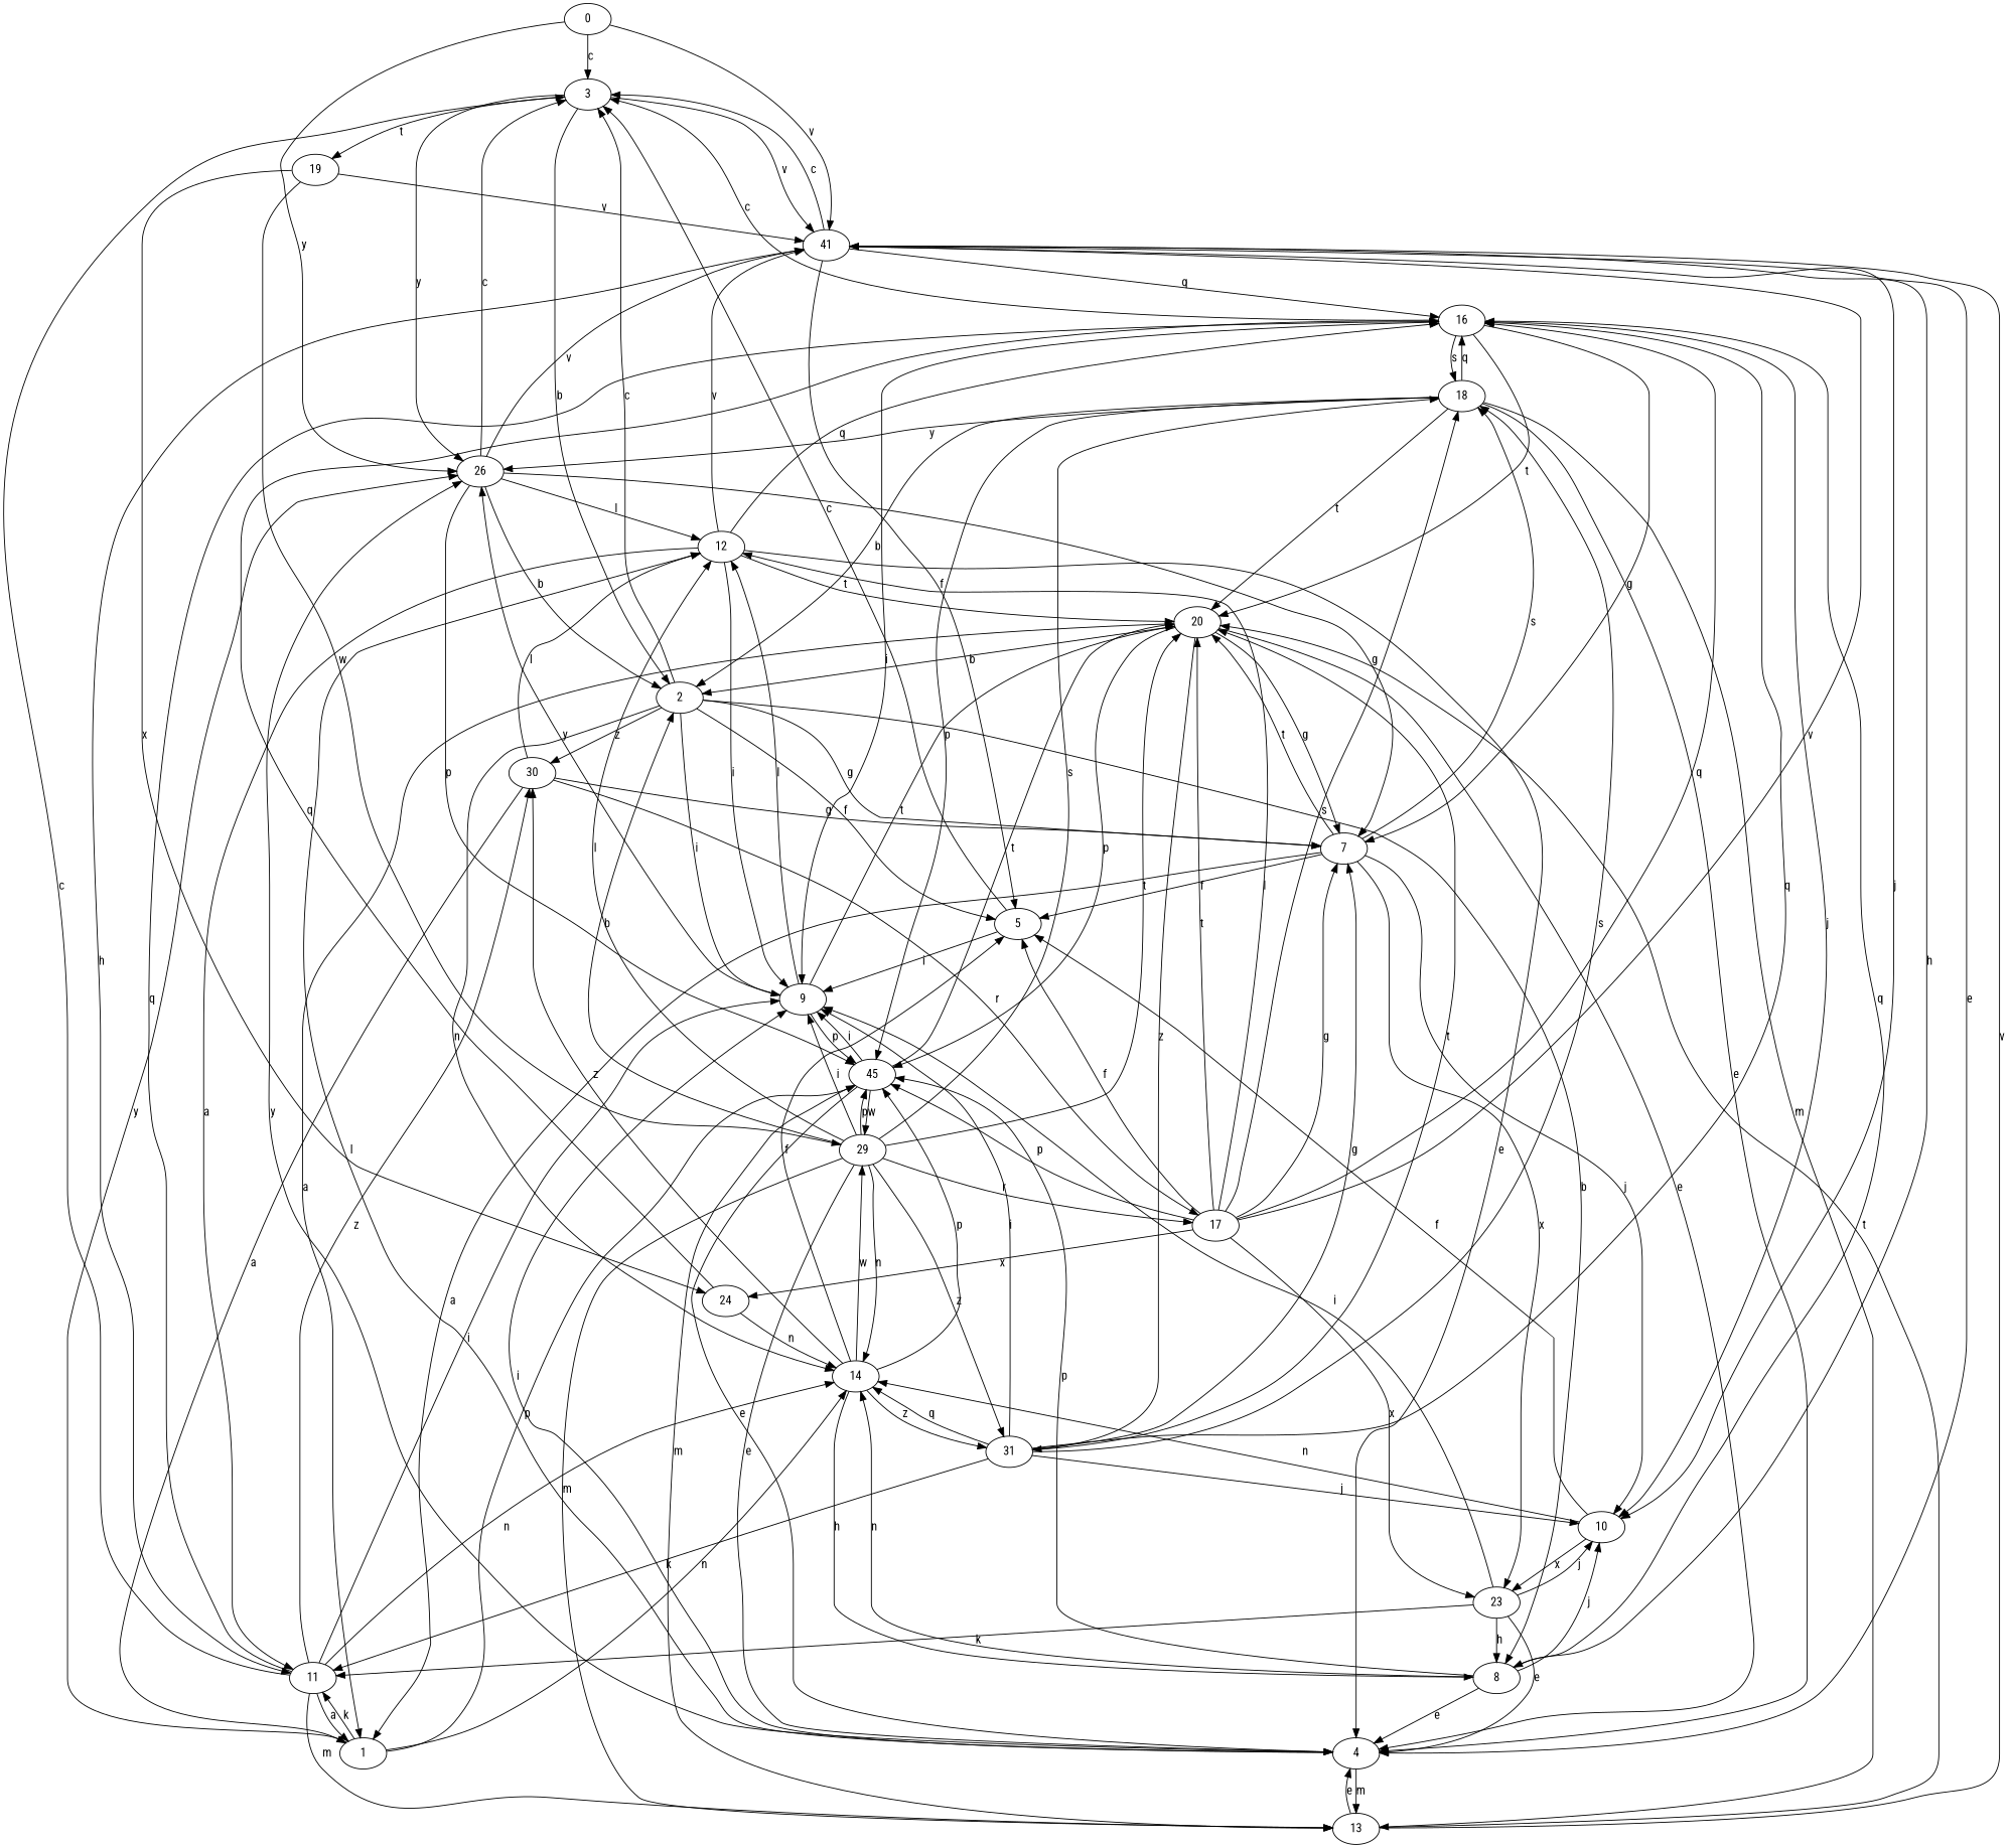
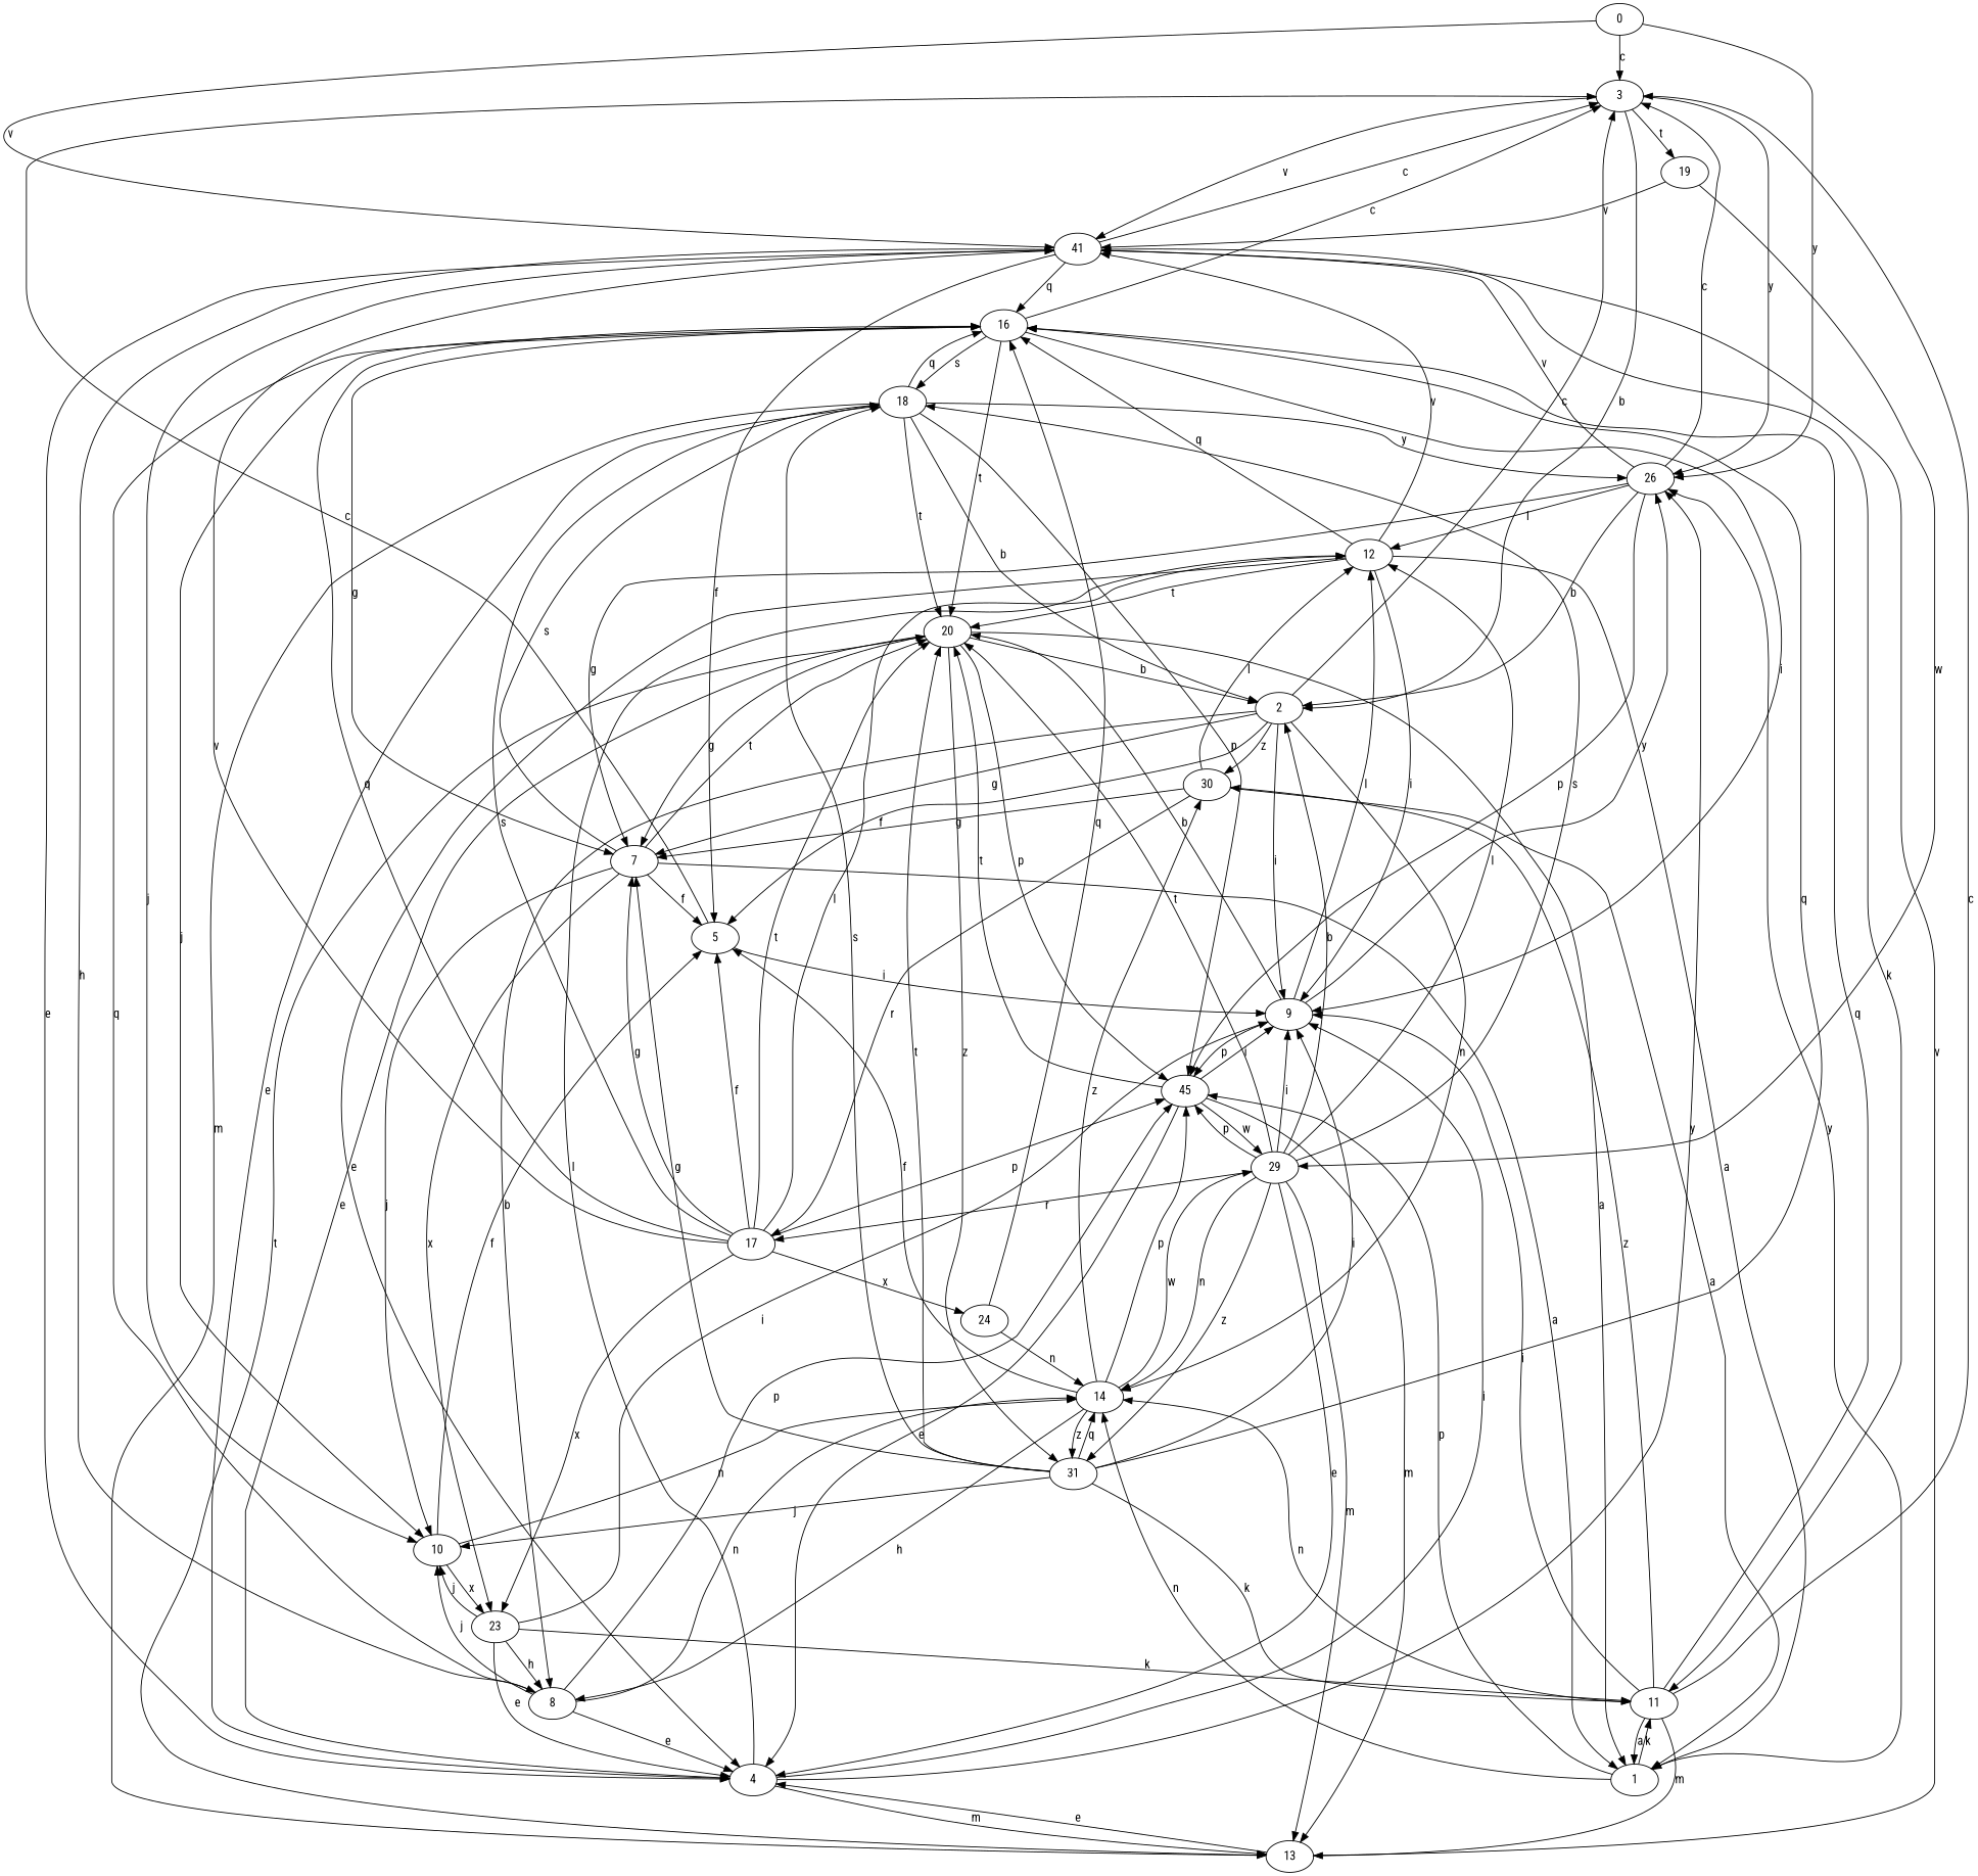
  strict digraph {
    fontname="Roboto Condensed"
    node [fontname="Roboto Condensed"]
    edge [fontname="Roboto Condensed"]
    0
    3
    n3 [label=41]
    26
    2
    19
    11
    5
    4
    10
    8
    16
    n13 [label=45]
    7
    12
    1
    14
    9
    30
    13
    n21 [label=29]
    31
    20
    18
    23
    17
    24
    0 -> 3 [label=c]
    0 -> n3 [label=v]
    0 -> 26 [label=y]
    3 -> n3 [label=v]
    3 -> 26 [label=y]
    3 -> 2 [label=b]
    3 -> 19 [label=t]
    n3 -> 3 [label=c]
-   n3 -> 11 [label=h]
+   n3 -> 11 [label=k]
    n3 -> 5 [label=f]
    n3 -> 4 [label=e]
    n3 -> 10 [label=j]
    n3 -> 8 [label=h]
    n3 -> 16 [label=q]
    26 -> 3 [label=c]
    26 -> n3 [label=v]
    26 -> 2 [label=b]
    26 -> n13 [label=p]
    26 -> 7 [label=g]
    26 -> 12 [label=l]
    2 -> 3 [label=c]
    2 -> 5 [label=f]
    2 -> 8 [label=b]
    2 -> 7 [label=g]
    2 -> 14 [label=n]
    2 -> 9 [label=i]
    2 -> 30 [label=z]
    19 -> n3 [label=v]
    19 -> n21 [label=w]
-   19 -> 24 [label=x]
    11 -> 3 [label=c]
    11 -> 16 [label=q]
    11 -> 1 [label=a]
    11 -> 14 [label=n]
    11 -> 9 [label=i]
    11 -> 30 [label=z]
    11 -> 13 [label=m]
    5 -> 3 [label=c]
    5 -> 9 [label=i]
    4 -> 26 [label=y]
    4 -> 12 [label=l]
    4 -> 9 [label=i]
    4 -> 13 [label=m]
    10 -> 5 [label=f]
    10 -> 14 [label=n]
    10 -> 23 [label=x]
    8 -> 4 [label=e]
    8 -> 10 [label=j]
    8 -> 16 [label=q]
    8 -> n13 [label=p]
    8 -> 14 [label=n]
    16 -> 3 [label=c]
    16 -> 10 [label=j]
    16 -> 7 [label=g]
    16 -> 9 [label=i]
    16 -> 20 [label=t]
    16 -> 18 [label=s]
    n13 -> 4 [label=e]
    n13 -> 9 [label=i]
    n13 -> 13 [label=m]
    n13 -> n21 [label=w]
    n13 -> 20 [label=t]
    7 -> 5 [label=f]
    7 -> 10 [label=j]
    7 -> 1 [label=a]
    7 -> 20 [label=t]
    7 -> 18 [label=s]
    7 -> 23 [label=x]
    12 -> n3 [label=v]
    12 -> 4 [label=e]
    12 -> 16 [label=q]
-   12 -> 11 [label=a]
+   12 -> 1 [label=a]
    12 -> 9 [label=i]
    12 -> 20 [label=t]
    1 -> 26 [label=y]
    1 -> 11 [label=k]
    1 -> n13 [label=p]
    1 -> 14 [label=n]
    14 -> 5 [label=f]
    14 -> 8 [label=h]
    14 -> n13 [label=p]
    14 -> 30 [label=z]
    14 -> n21 [label=w]
    14 -> 31 [label=z]
    9 -> 26 [label=y]
    9 -> n13 [label=p]
    9 -> 12 [label=l]
-   9 -> 20 [label=t]
+   9 -> 20 [label=b]
    30 -> 7 [label=g]
    30 -> 12 [label=l]
    30 -> 1 [label=a]
    30 -> 17 [label=r]
    13 -> n3 [label=v]
    13 -> 4 [label=e]
    13 -> 20 [label=t]
    n21 -> 2 [label=b]
    n21 -> 4 [label=e]
    n21 -> n13 [label=p]
    n21 -> 12 [label=l]
    n21 -> 14 [label=n]
    n21 -> 9 [label=i]
    n21 -> 13 [label=m]
    n21 -> 31 [label=z]
    n21 -> 20 [label=t]
    n21 -> 18 [label=s]
    n21 -> 17 [label=r]
    31 -> 11 [label=k]
    31 -> 10 [label=j]
    31 -> 16 [label=q]
    31 -> 7 [label=g]
    31 -> 14 [label=q]
    31 -> 9 [label=i]
    31 -> 20 [label=t]
    31 -> 18 [label=s]
    20 -> 2 [label=b]
    20 -> 4 [label=e]
    20 -> n13 [label=p]
    20 -> 7 [label=g]
    20 -> 1 [label=a]
    20 -> 31 [label=z]
    18 -> 26 [label=y]
    18 -> 2 [label=b]
    18 -> 4 [label=e]
    18 -> 16 [label=q]
    18 -> n13 [label=p]
    18 -> 13 [label=m]
    18 -> 20 [label=t]
    23 -> 11 [label=k]
    23 -> 4 [label=e]
    23 -> 10 [label=j]
    23 -> 8 [label=h]
    23 -> 9 [label=i]
    17 -> n3 [label=v]
    17 -> 5 [label=f]
    17 -> 16 [label=q]
    17 -> n13 [label=p]
    17 -> 7 [label=g]
    17 -> 12 [label=l]
    17 -> 20 [label=t]
    17 -> 18 [label=s]
    17 -> 23 [label=x]
    17 -> 24 [label=x]
    24 -> 16 [label=q]
    24 -> 14 [label=n]
  }
